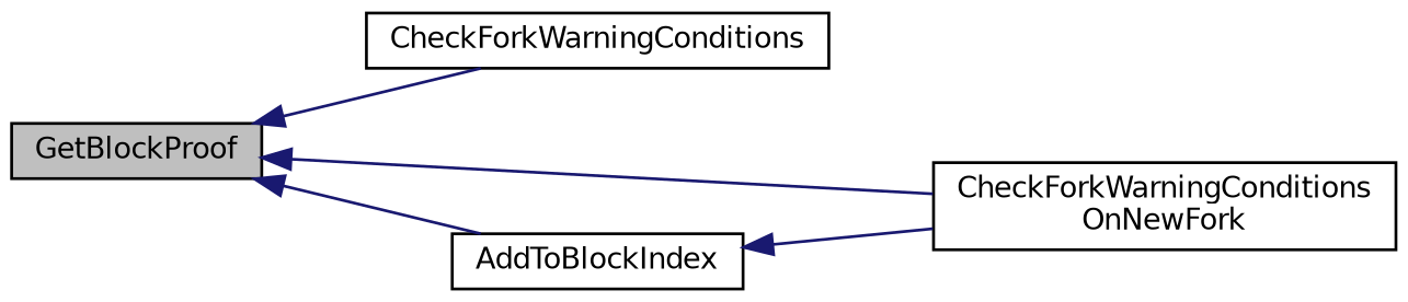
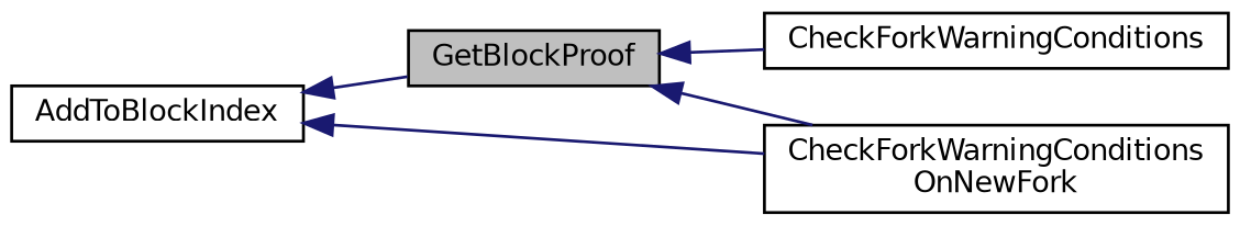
  digraph {
    rankdir=LR
    node [color=black fillcolor=white fontname=Helvetica fontsize=10 shape=record style=filled]
    edge [color=midnightblue dir=back fontname=Helvetica fontsize=10 labelfontname=Helvetica labelfontsize=10 style=solid]
    n1 [fillcolor=grey75 fontcolor=black height=0.2 label=GetBlockProof width=0.4]
    n2 [height=0.2 label=CheckForkWarningConditions width=0.4]
    n3 [height=0.2 label="CheckForkWarningConditions\lOnNewFork" width=0.4]
    n4 [height=0.2 label=AddToBlockIndex width=0.4]
    n1 -> n2
    n1 -> n3
-   n1 -> n4
+   n4 -> n1
    n4 -> n3
  }
